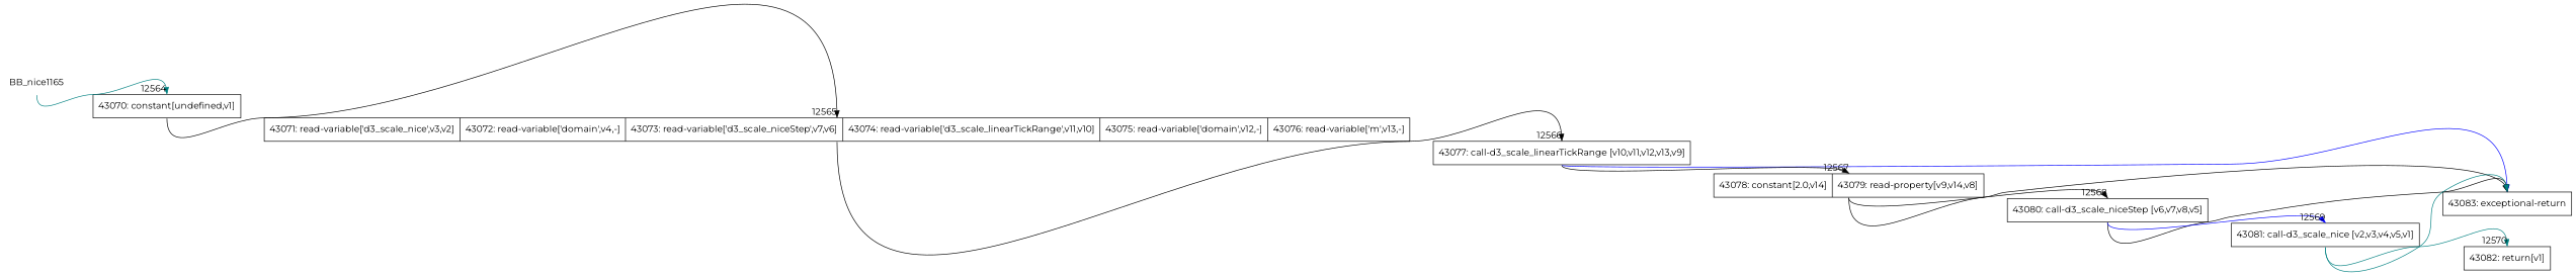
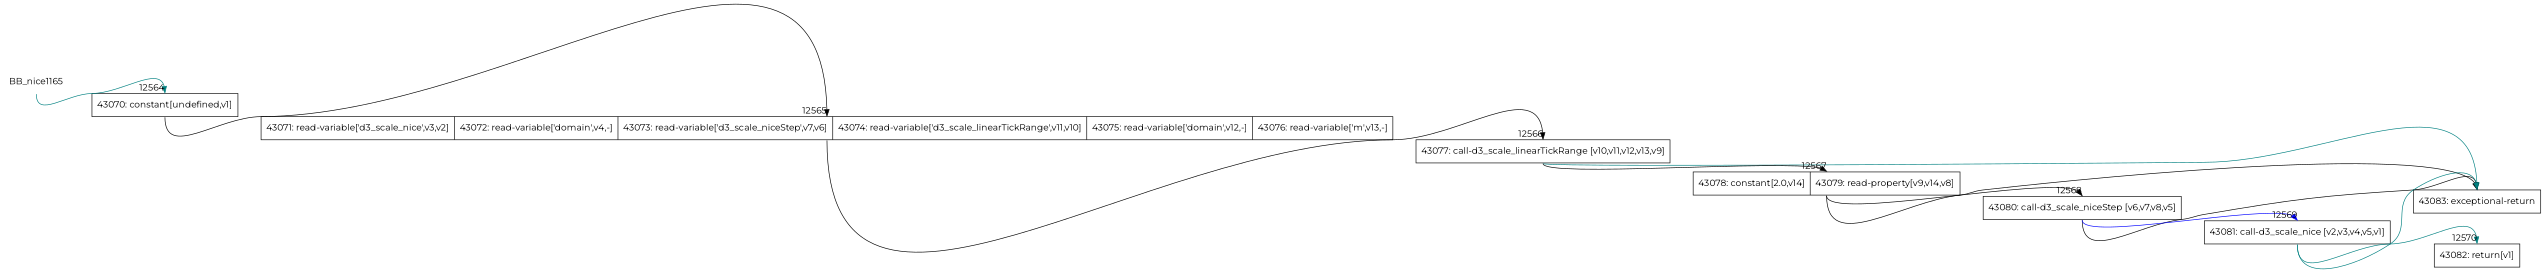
  digraph {
    fontname=Montserrat
    rankdir=LR
    node [fontname=Montserrat shape=record]
    edge [color=black fontname=Montserrat headport=n tailport=s]
    n1 [label=BB_nice1165 shape=none]
    n2 [label="{43070: constant[undefined,v1]}"]
    n3 [label="{43071: read-variable['d3_scale_nice',v3,v2]|43072: read-variable['domain',v4,-]|43073: read-variable['d3_scale_niceStep',v7,v6]|43074: read-variable['d3_scale_linearTickRange',v11,v10]|43075: read-variable['domain',v12,-]|43076: read-variable['m',v13,-]}"]
    n4 [label="{43077: call-d3_scale_linearTickRange [v10,v11,v12,v13,v9]}"]
    n5 [label="{43083: exceptional-return}"]
    n6 [label="{43078: constant[2.0,v14]|43079: read-property[v9,v14,v8]}"]
    n7 [label="{43080: call-d3_scale_niceStep [v6,v7,v8,v5]}"]
    n8 [label="{43081: call-d3_scale_nice [v2,v3,v4,v5,v1]}"]
    n9 [label="{43082: return[v1]}"]
    n1 -> n2 [color=teal headlabel="    12564"]
    n2 -> n3 [headlabel="      12565"]
    n3 -> n4 [headlabel="      12566"]
-   n4 -> n5 [color=blue]
+   n4 -> n5 [color=teal]
    n4 -> n6 [headlabel="      12567"]
    n6 -> n5
    n6 -> n7 [headlabel="      12568"]
    n7 -> n5
    n7 -> n8 [color=blue headlabel="      12569"]
    n8 -> n5 [color=teal]
    n8 -> n9 [color=teal headlabel="      12570"]
  }
